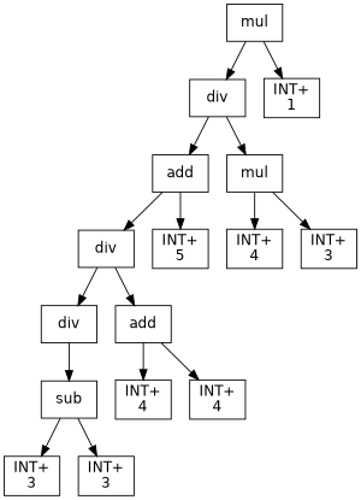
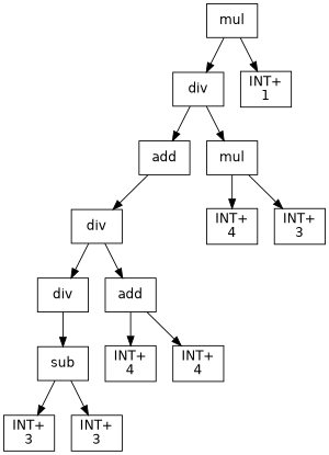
  digraph {
    fontname="DejaVu Sans"
    node [fontname="DejaVu Sans" shape=box]
    edge [fontname="DejaVu Sans"]
    n1 [label=mul]
    n2 [label=div]
    n3 [label="INT+\n1"]
    n4 [label=add]
    n5 [label=mul]
    n6 [label=div]
-   n7 [label="INT+\n5"]
    n8 [label="INT+\n4"]
    n9 [label="INT+\n3"]
    n10 [label=div]
    n11 [label=add]
    n12 [label=sub]
    n13 [label="INT+\n4"]
    n14 [label="INT+\n4"]
    n15 [label="INT+\n3"]
    n16 [label="INT+\n3"]
    n1 -> n2
    n1 -> n3
    n2 -> n4
    n2 -> n5
    n4 -> n6
-   n4 -> n7
    n5 -> n8
    n5 -> n9
    n6 -> n10
    n6 -> n11
    n10 -> n12
    n11 -> n13
    n11 -> n14
    n12 -> n15
    n12 -> n16
  }
